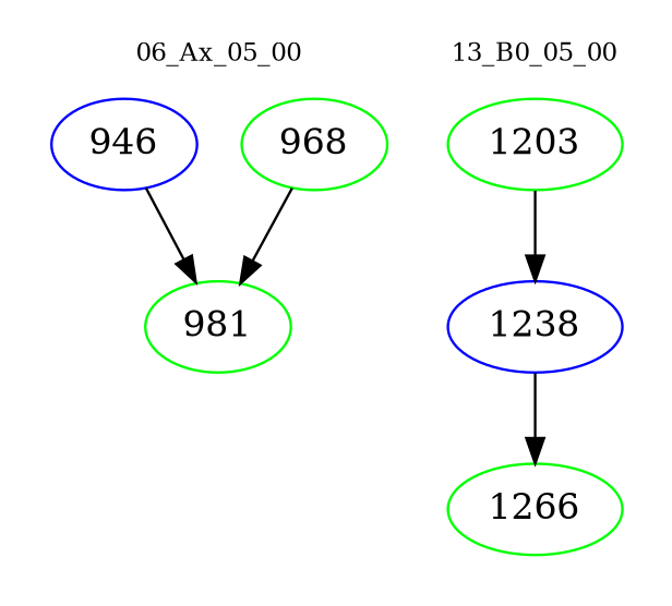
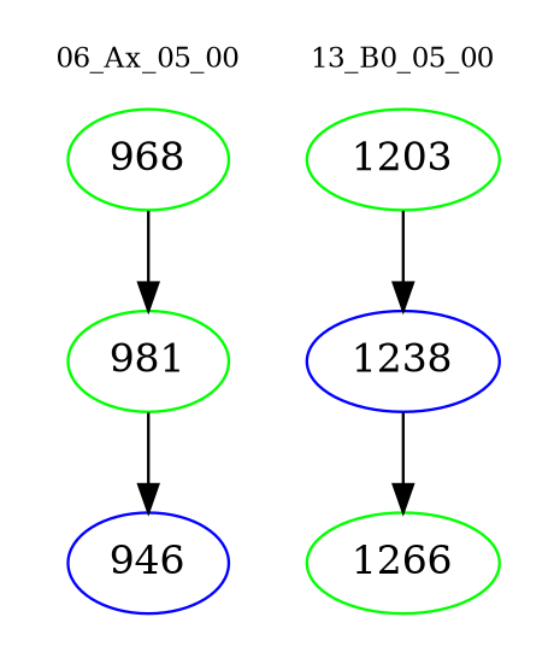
  digraph {
    node [color=green]
    edge [color=black]
    n1 [label=968]
    n2 [color=blue label=946]
    n3 [label=981]
    n4 [label=1203]
    n5 [color=blue label=1238]
    n6 [label=1266]
    subgraph cluster_1 {
      color=white
      fontsize=10
      label="06_Ax_05_00"
      n1
      n2
      n3
    }
    subgraph cluster_2 {
      color=white
      fontsize=10
      label="13_B0_05_00"
      n4
      n5
      n6
    }
    n1 -> n3
-   n2 -> n3
+   n3 -> n2
    n4 -> n5
    n5 -> n6
  }
